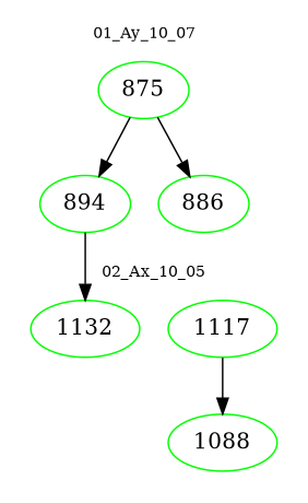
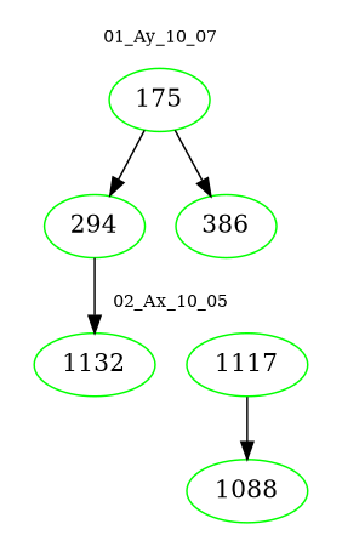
  digraph {
    node [color=green]
    edge [color=black]
    n1 [label=1117]
    n2 [label=1088]
    n3 [label=1132]
-   n4 [label=875]
-   n5 [label=894]
-   n6 [label=886]
+   n4 [label=175]
+   n5 [label=294]
+   n6 [label=386]
    subgraph cluster_1 {
      color=white
      fontsize=10
      label="02_Ax_10_05"
      n1
      n2
      n3
    }
    subgraph cluster_2 {
      color=white
      fontsize=10
      label="01_Ay_10_07"
      n4
      n5
      n6
    }
    n1 -> n2
    n4 -> n5
    n4 -> n6
    n5 -> n3
  }
